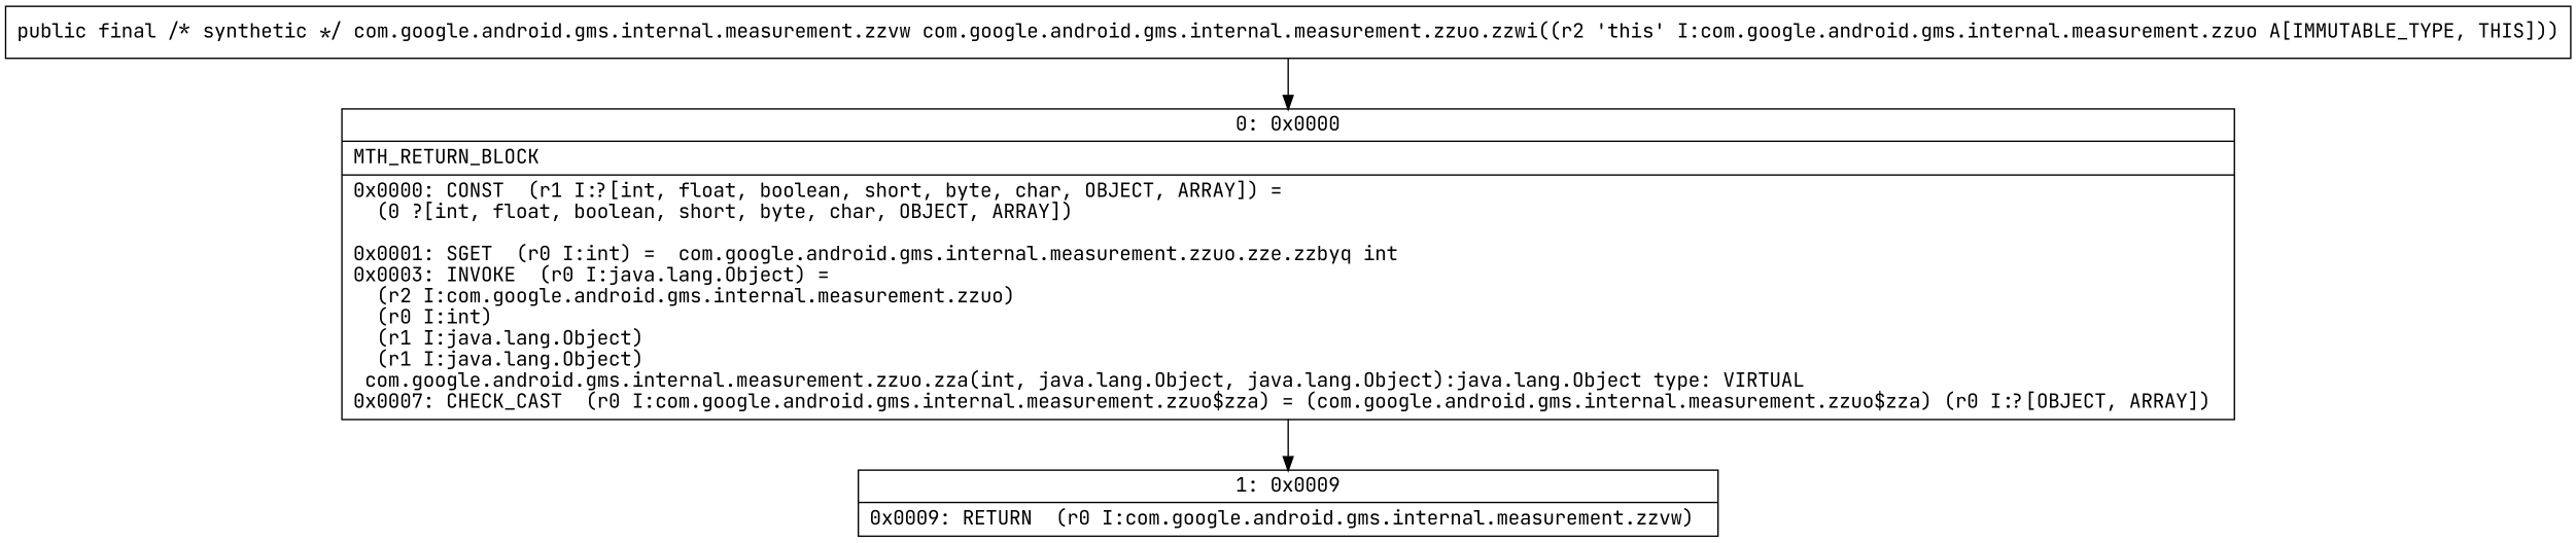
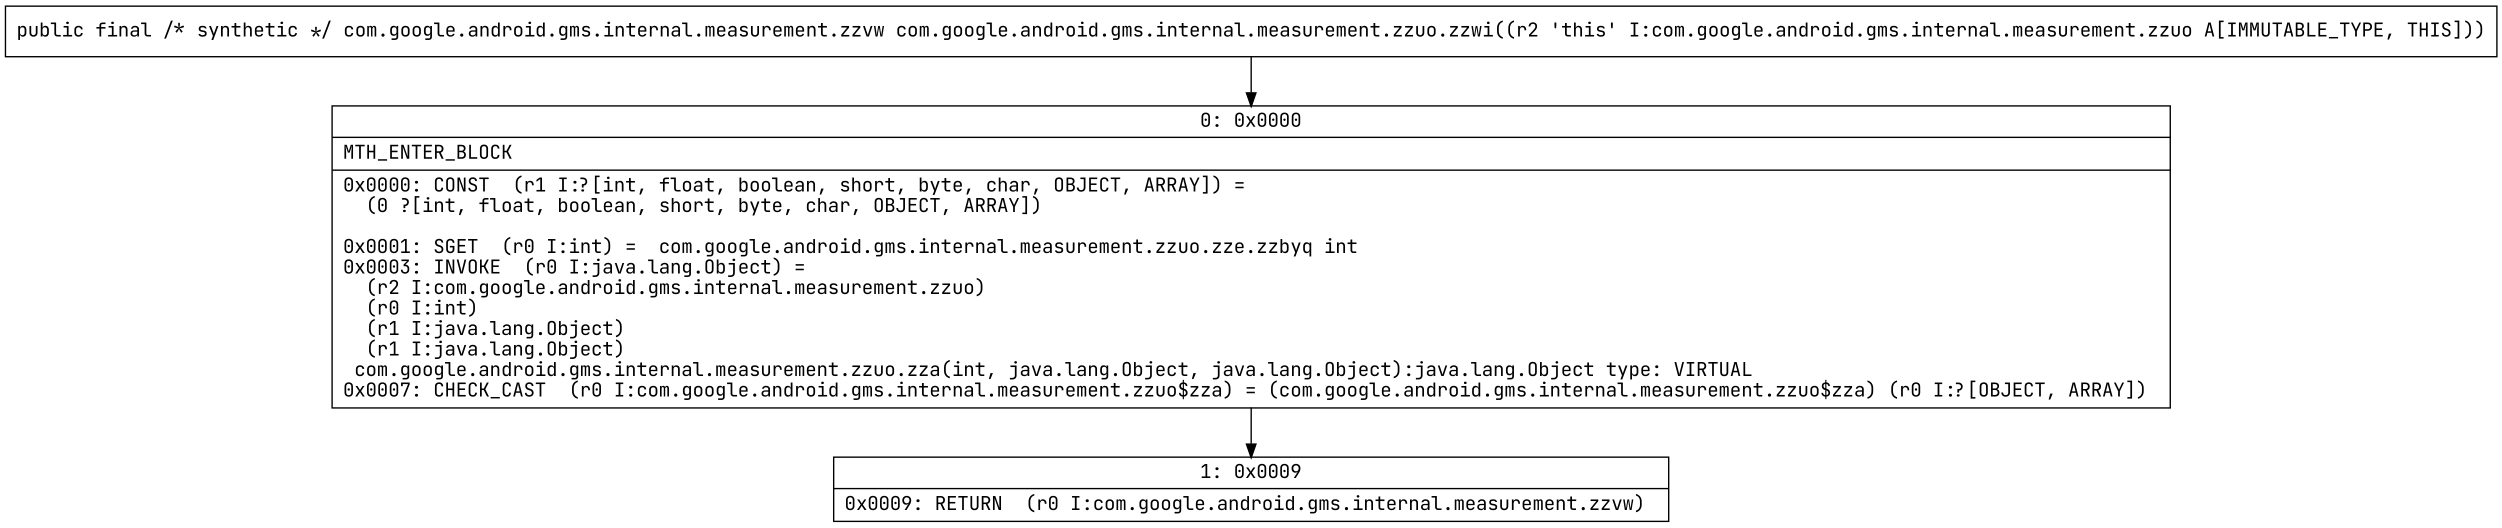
  digraph {
    fontname="JetBrains Mono"
    node [shape=record fontname="JetBrains Mono"]
    edge [fontname="JetBrains Mono"]
-   n1 [label="{0\:\ 0x0000|MTH_RETURN_BLOCK\l|0x0000: CONST  (r1 I:?[int, float, boolean, short, byte, char, OBJECT, ARRAY]) = \l  (0 ?[int, float, boolean, short, byte, char, OBJECT, ARRAY])\l \l0x0001: SGET  (r0 I:int) =  com.google.android.gms.internal.measurement.zzuo.zze.zzbyq int \l0x0003: INVOKE  (r0 I:java.lang.Object) = \l  (r2 I:com.google.android.gms.internal.measurement.zzuo)\l  (r0 I:int)\l  (r1 I:java.lang.Object)\l  (r1 I:java.lang.Object)\l com.google.android.gms.internal.measurement.zzuo.zza(int, java.lang.Object, java.lang.Object):java.lang.Object type: VIRTUAL \l0x0007: CHECK_CAST  (r0 I:com.google.android.gms.internal.measurement.zzuo$zza) = (com.google.android.gms.internal.measurement.zzuo$zza) (r0 I:?[OBJECT, ARRAY]) \l}"]
+   n1 [label="{0\:\ 0x0000|MTH_ENTER_BLOCK\l|0x0000: CONST  (r1 I:?[int, float, boolean, short, byte, char, OBJECT, ARRAY]) = \l  (0 ?[int, float, boolean, short, byte, char, OBJECT, ARRAY])\l \l0x0001: SGET  (r0 I:int) =  com.google.android.gms.internal.measurement.zzuo.zze.zzbyq int \l0x0003: INVOKE  (r0 I:java.lang.Object) = \l  (r2 I:com.google.android.gms.internal.measurement.zzuo)\l  (r0 I:int)\l  (r1 I:java.lang.Object)\l  (r1 I:java.lang.Object)\l com.google.android.gms.internal.measurement.zzuo.zza(int, java.lang.Object, java.lang.Object):java.lang.Object type: VIRTUAL \l0x0007: CHECK_CAST  (r0 I:com.google.android.gms.internal.measurement.zzuo$zza) = (com.google.android.gms.internal.measurement.zzuo$zza) (r0 I:?[OBJECT, ARRAY]) \l}"]
    n2 [label="{1\:\ 0x0009|0x0009: RETURN  (r0 I:com.google.android.gms.internal.measurement.zzvw) \l}"]
    n3 [label="{public final \/* synthetic *\/ com.google.android.gms.internal.measurement.zzvw com.google.android.gms.internal.measurement.zzuo.zzwi((r2 'this' I:com.google.android.gms.internal.measurement.zzuo A[IMMUTABLE_TYPE, THIS])) }"]
    n1 -> n2
    n3 -> n1
  }
